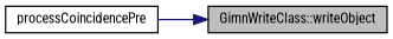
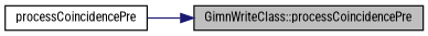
  digraph {
    rankdir=RL
    fontname="Roboto Condensed"
    node [color=black fontname="Roboto Condensed" fontsize=10 shape=record style=filled]
-   n1 [fillcolor=grey75 fontcolor=black height=0.2 label="GimnWriteClass::writeObject" width=0.4]
+   n1 [fillcolor=grey75 fontcolor=black height=0.2 label="GimnWriteClass::processCoincidencePre" width=0.4]
    n2 [fillcolor=white height=0.2 label=processCoincidencePre width=0.4]
    n1 -> n2 [color=midnightblue dir=back fontname="Roboto Condensed" fontsize=10 labelfontname=Helvetica labelfontsize=10 style=solid]
  }
